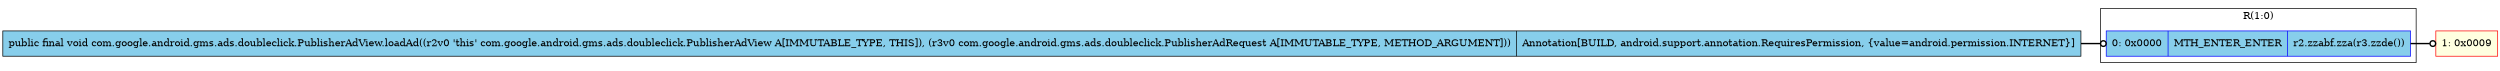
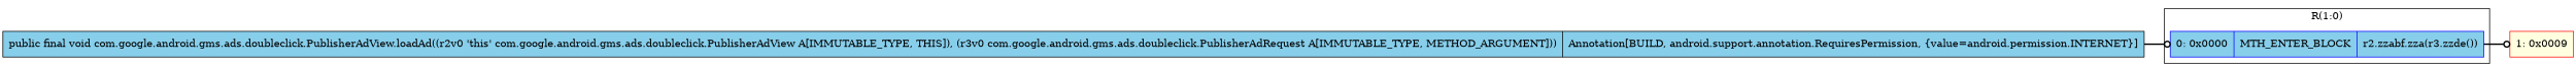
  digraph {
    rankdir=LR
    node [shape=record style=filled fillcolor=skyblue]
    edge [style=bold arrowhead=odot]
-   n1 [color=blue label="{0\:\ 0x0000|MTH_ENTER_ENTER\l|r2.zzabf.zza(r3.zzde())\l}"]
+   n1 [color=blue label="{0\:\ 0x0000|MTH_ENTER_BLOCK\l|r2.zzabf.zza(r3.zzde())\l}"]
    n2 [color=red label="{1\:\ 0x0009}" fillcolor=lightyellow]
    n3 [label="{public final void com.google.android.gms.ads.doubleclick.PublisherAdView.loadAd((r2v0 'this' com.google.android.gms.ads.doubleclick.PublisherAdView A[IMMUTABLE_TYPE, THIS]), (r3v0 com.google.android.gms.ads.doubleclick.PublisherAdRequest A[IMMUTABLE_TYPE, METHOD_ARGUMENT]))  | Annotation[BUILD, android.support.annotation.RequiresPermission, \{value=android.permission.INTERNET\}]\l}"]
    subgraph cluster_1 {
      label="R(1:0)"
      n1
    }
    n1 -> n2
    n3 -> n1
  }
